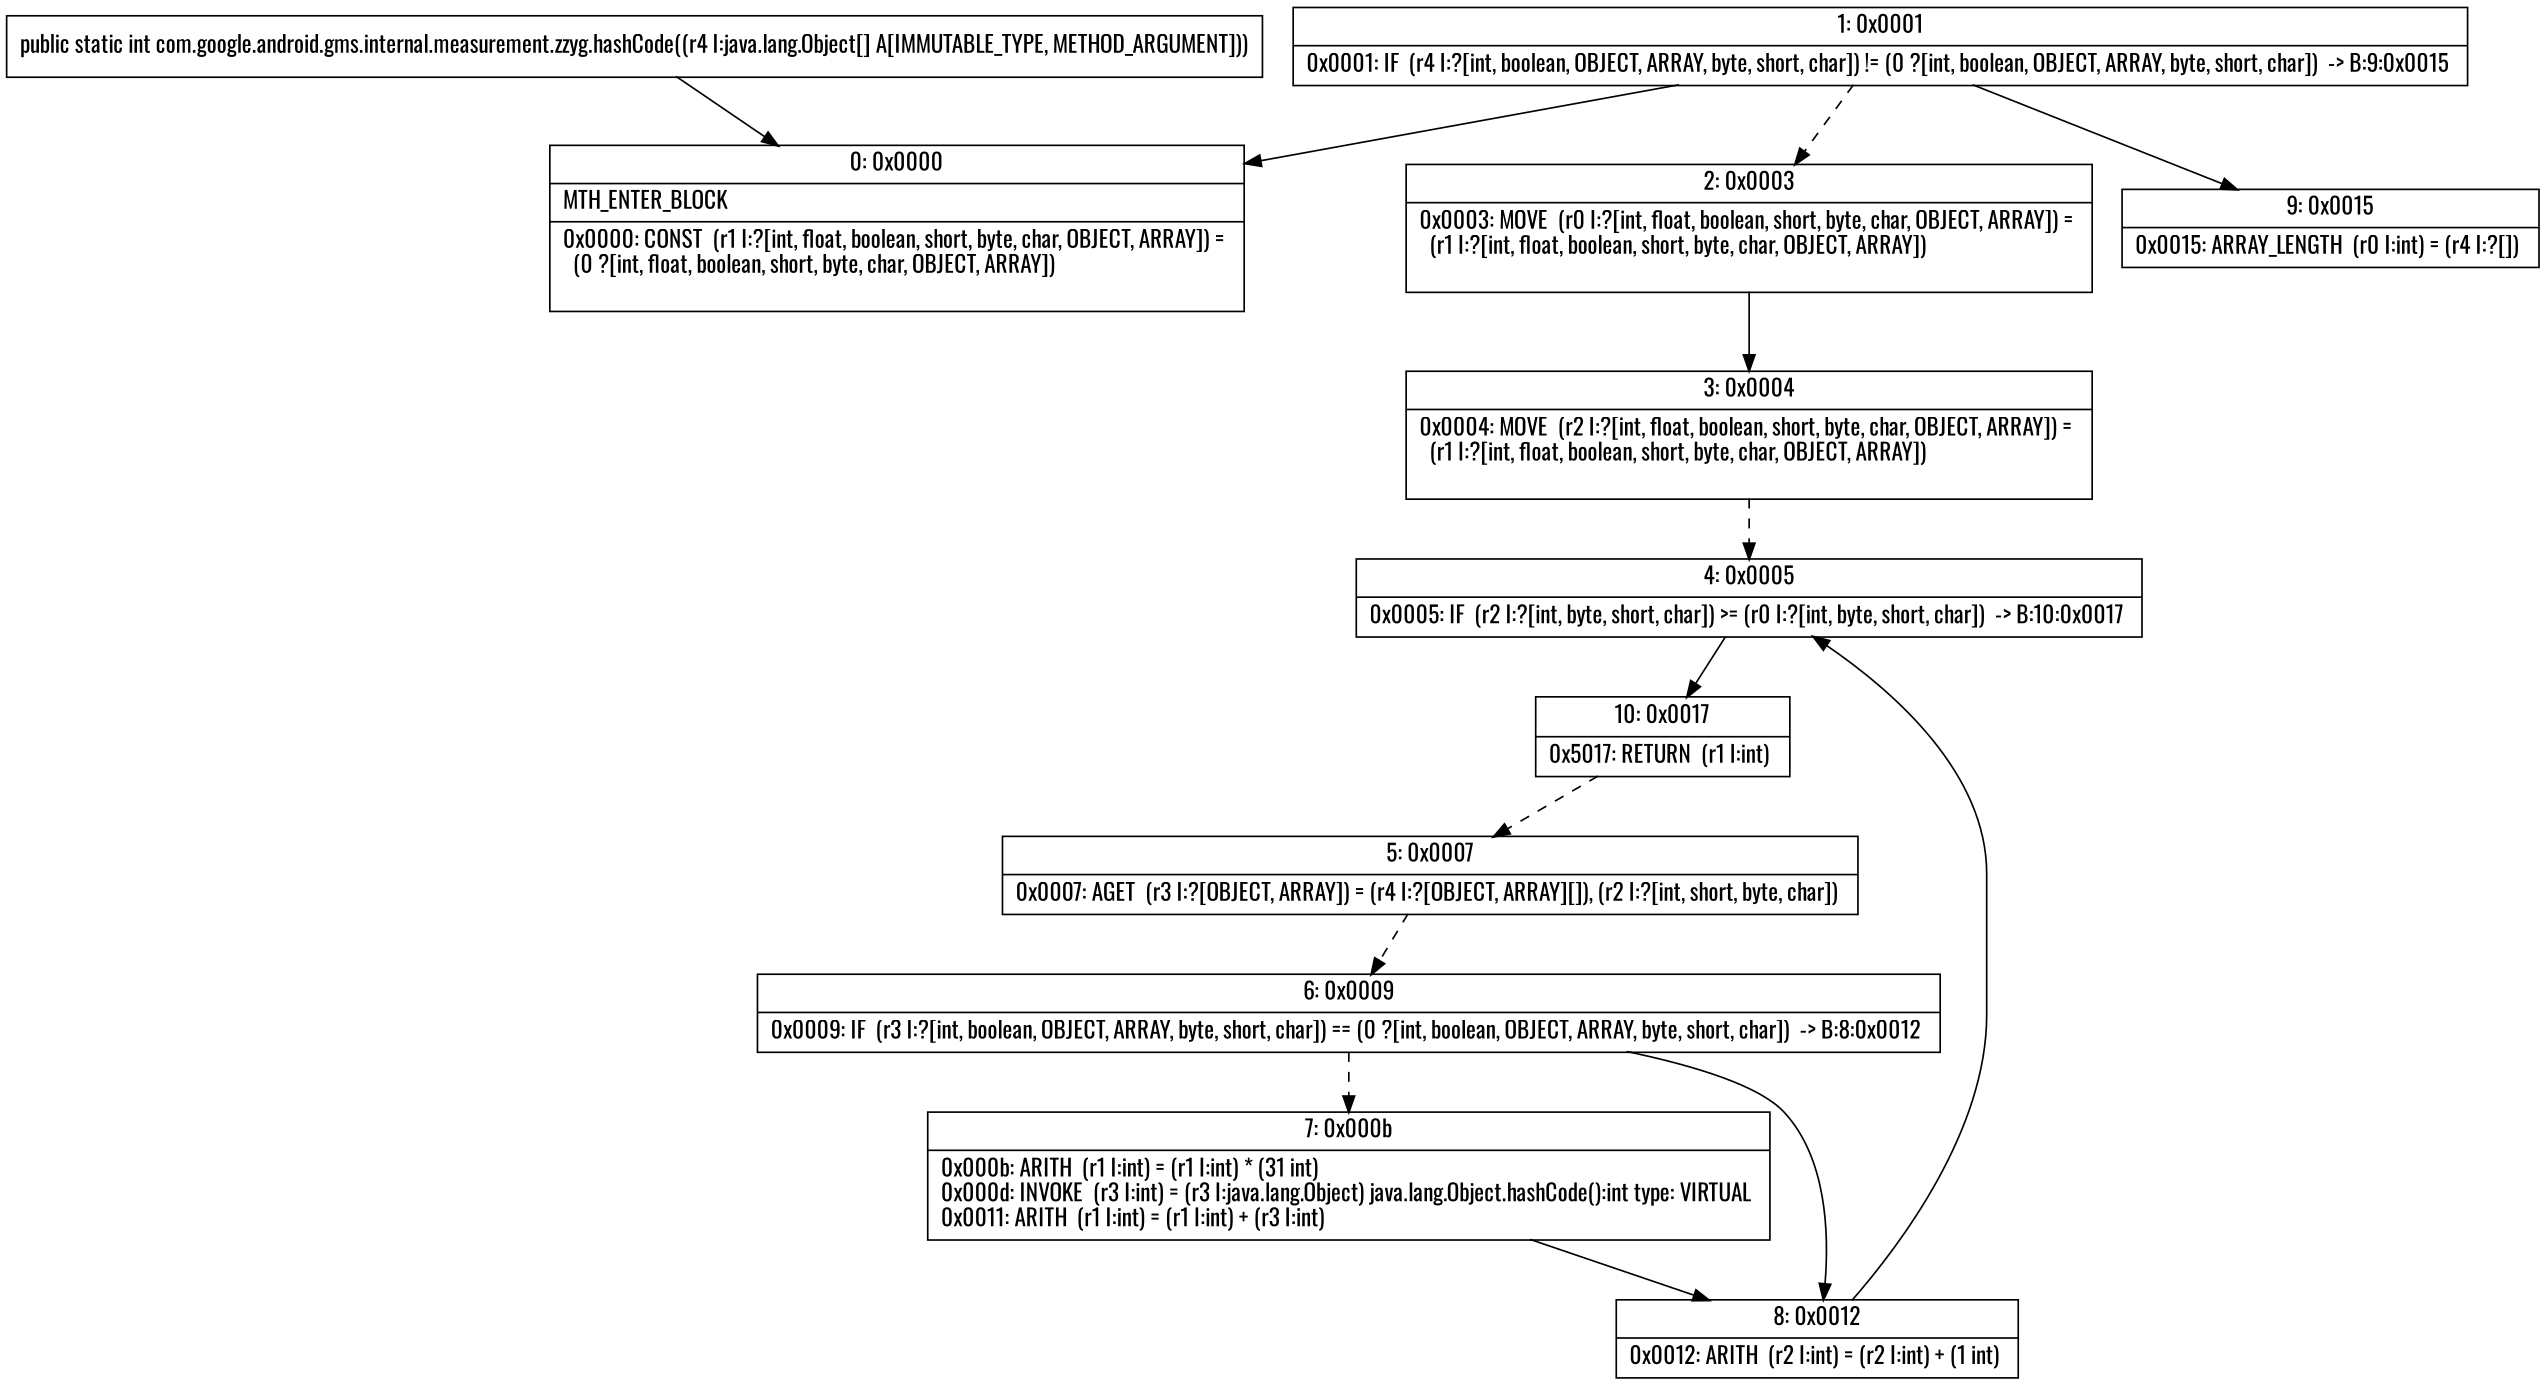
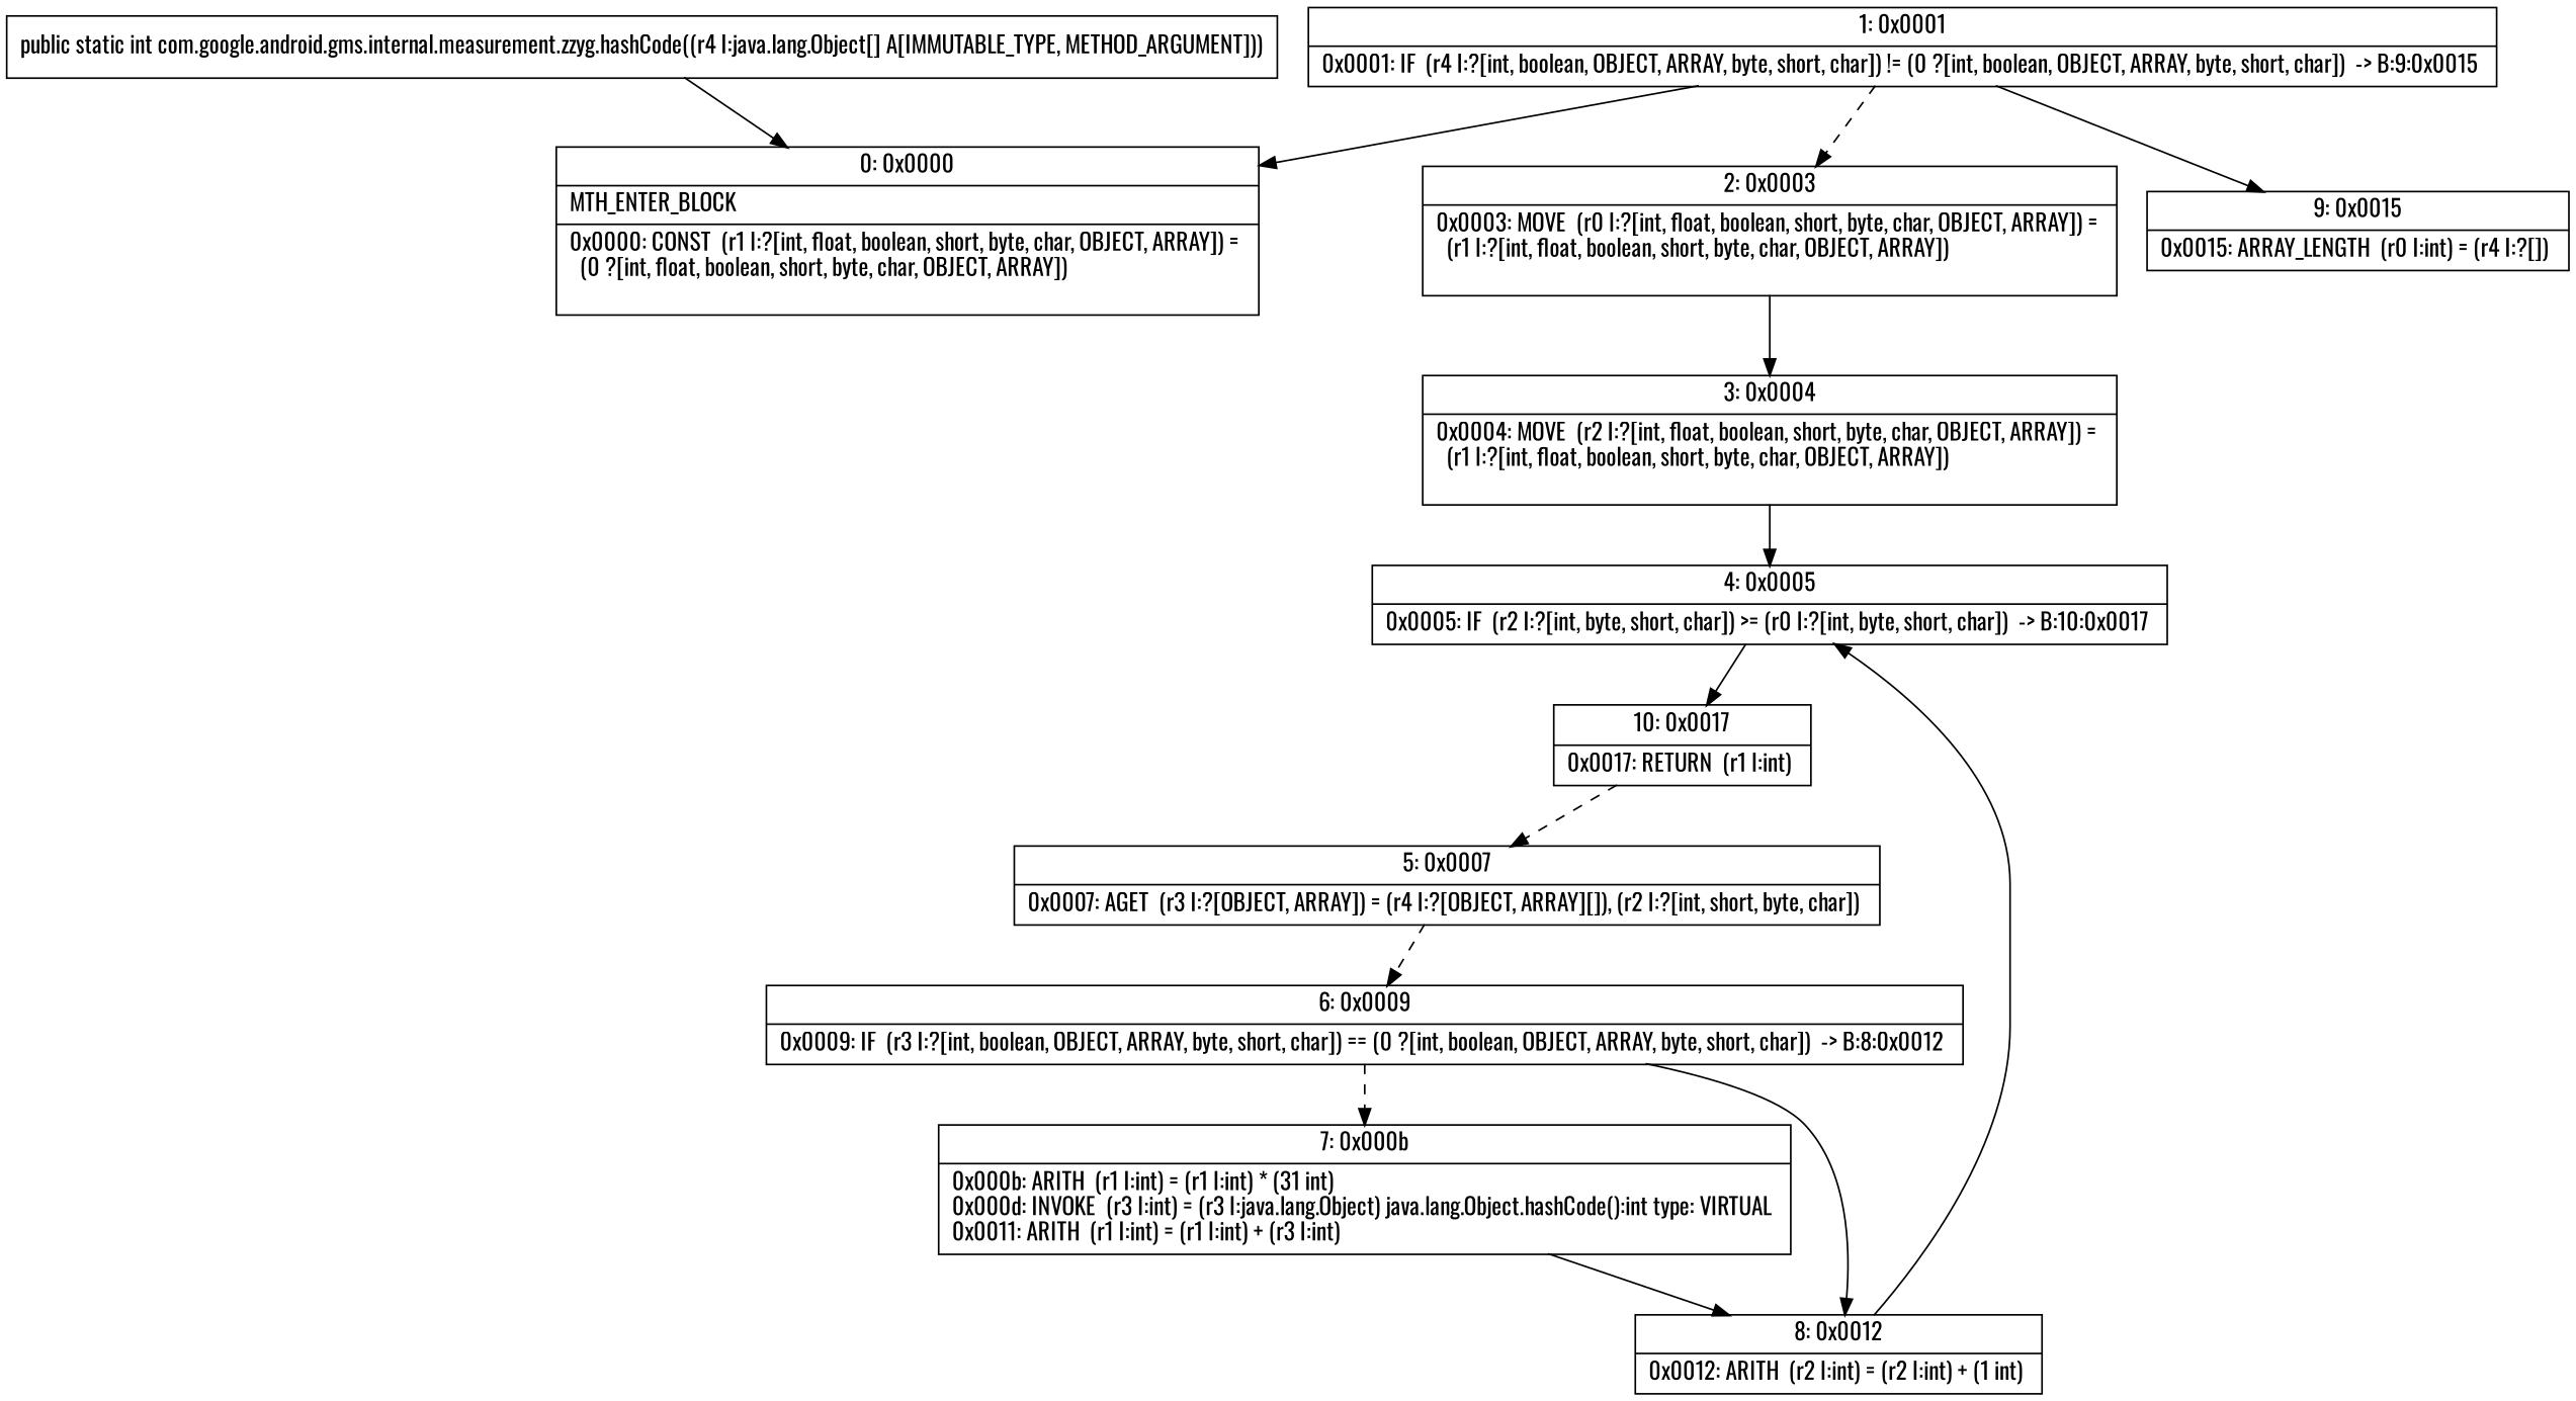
  digraph {
    fontname=Oswald
    node [fontname=Oswald shape=record]
    edge [fontname=Oswald]
    n1 [label="{0\:\ 0x0000|MTH_ENTER_BLOCK\l|0x0000: CONST  (r1 I:?[int, float, boolean, short, byte, char, OBJECT, ARRAY]) = \l  (0 ?[int, float, boolean, short, byte, char, OBJECT, ARRAY])\l \l}"]
    n2 [label="{1\:\ 0x0001|0x0001: IF  (r4 I:?[int, boolean, OBJECT, ARRAY, byte, short, char]) != (0 ?[int, boolean, OBJECT, ARRAY, byte, short, char])  \-\> B:9:0x0015 \l}"]
    n3 [label="{2\:\ 0x0003|0x0003: MOVE  (r0 I:?[int, float, boolean, short, byte, char, OBJECT, ARRAY]) = \l  (r1 I:?[int, float, boolean, short, byte, char, OBJECT, ARRAY])\l \l}"]
    n4 [label="{9\:\ 0x0015|0x0015: ARRAY_LENGTH  (r0 I:int) = (r4 I:?[]) \l}"]
    n5 [label="{3\:\ 0x0004|0x0004: MOVE  (r2 I:?[int, float, boolean, short, byte, char, OBJECT, ARRAY]) = \l  (r1 I:?[int, float, boolean, short, byte, char, OBJECT, ARRAY])\l \l}"]
    n6 [label="{4\:\ 0x0005|0x0005: IF  (r2 I:?[int, byte, short, char]) \>= (r0 I:?[int, byte, short, char])  \-\> B:10:0x0017 \l}"]
-   n7 [label="{10\:\ 0x0017|0x5017: RETURN  (r1 I:int) \l}"]
+   n7 [label="{10\:\ 0x0017|0x0017: RETURN  (r1 I:int) \l}"]
    n8 [label="{5\:\ 0x0007|0x0007: AGET  (r3 I:?[OBJECT, ARRAY]) = (r4 I:?[OBJECT, ARRAY][]), (r2 I:?[int, short, byte, char]) \l}"]
    n9 [label="{6\:\ 0x0009|0x0009: IF  (r3 I:?[int, boolean, OBJECT, ARRAY, byte, short, char]) == (0 ?[int, boolean, OBJECT, ARRAY, byte, short, char])  \-\> B:8:0x0012 \l}"]
    n10 [label="{7\:\ 0x000b|0x000b: ARITH  (r1 I:int) = (r1 I:int) * (31 int) \l0x000d: INVOKE  (r3 I:int) = (r3 I:java.lang.Object) java.lang.Object.hashCode():int type: VIRTUAL \l0x0011: ARITH  (r1 I:int) = (r1 I:int) + (r3 I:int) \l}"]
    n11 [label="{8\:\ 0x0012|0x0012: ARITH  (r2 I:int) = (r2 I:int) + (1 int) \l}"]
    n12 [label="{public static int com.google.android.gms.internal.measurement.zzyg.hashCode((r4 I:java.lang.Object[] A[IMMUTABLE_TYPE, METHOD_ARGUMENT])) }"]
    n2 -> n1
    n2 -> n3 [style=dashed]
    n2 -> n4
    n3 -> n5
-   n5 -> n6 [style=dashed]
+   n5 -> n6
    n6 -> n7
    n7 -> n8 [style=dashed]
    n8 -> n9 [style=dashed]
    n9 -> n10 [style=dashed]
    n9 -> n11
    n10 -> n11
    n11 -> n6
    n12 -> n1
  }
